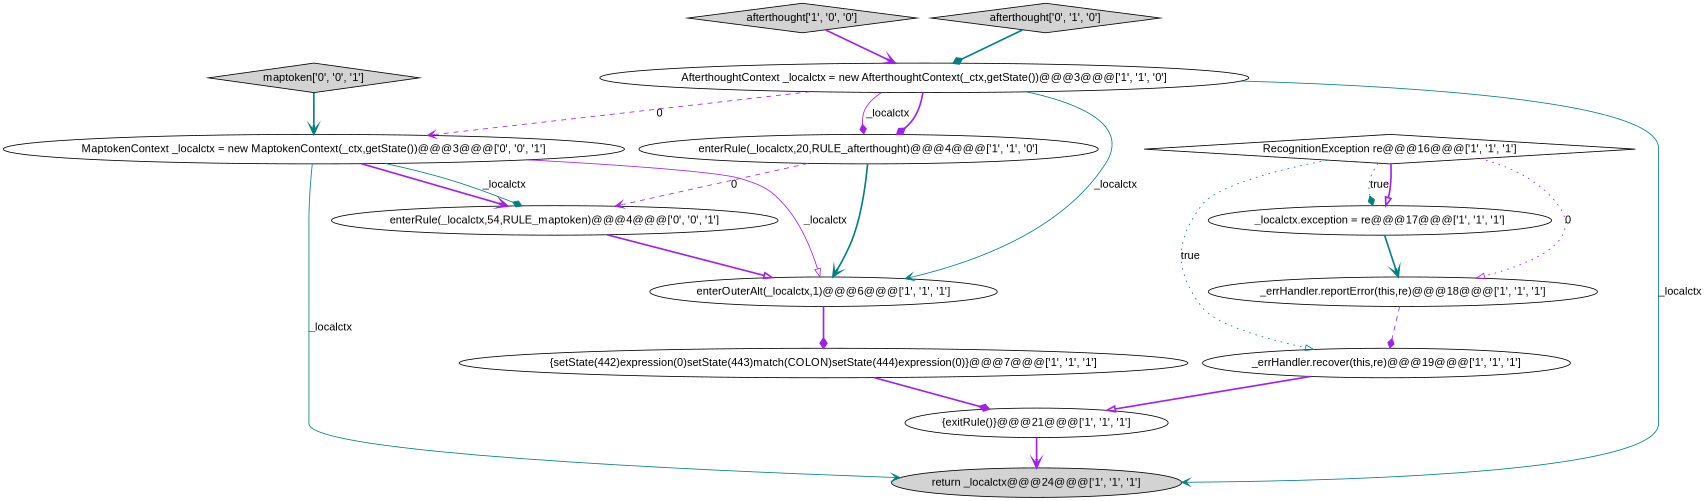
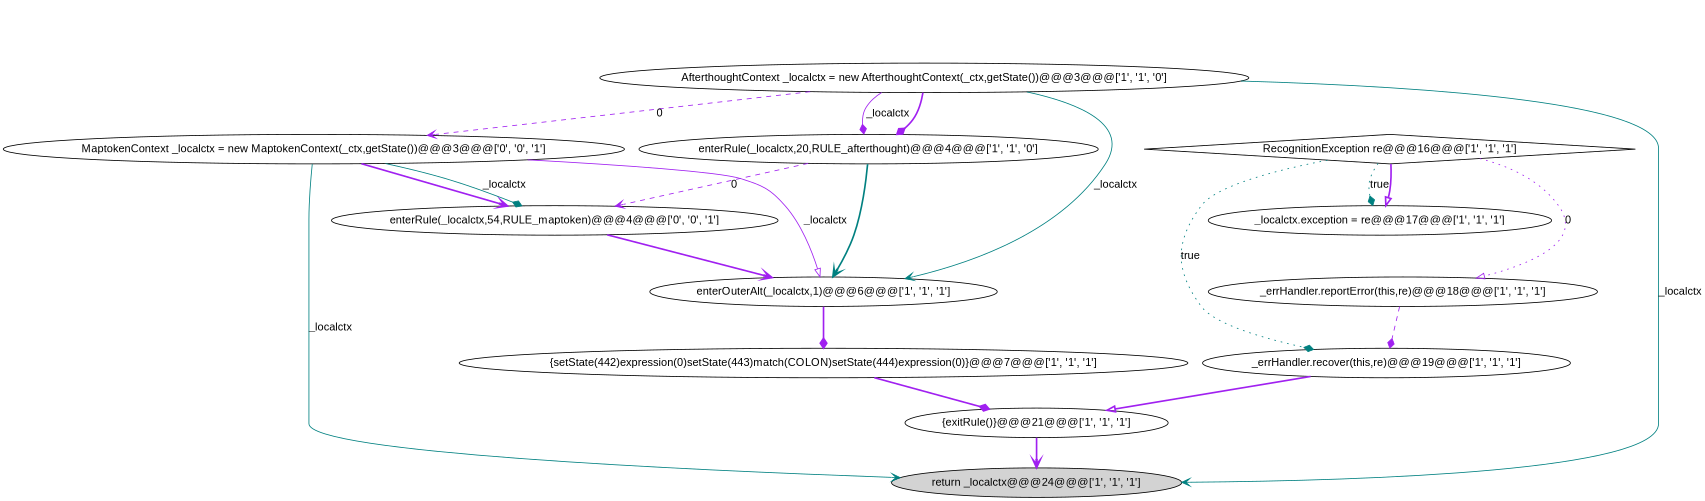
  digraph {
    fontname="Liberation Sans"
    node [fillcolor=white fontname="Liberation Sans" shape=ellipse style=filled]
    edge [arrowhead=vee color=purple fontname="Liberation Sans" style=bold]
-   n1 [fillcolor=lightgray label="afterthought['1', '0', '0']" shape=diamond]
    n2 [label="AfterthoughtContext _localctx = new AfterthoughtContext(_ctx,getState())@@@3@@@['1', '1', '0']"]
    n3 [label="enterRule(_localctx,20,RULE_afterthought)@@@4@@@['1', '1', '0']"]
    n4 [fillcolor=lightgray label="return _localctx@@@24@@@['1', '1', '1']"]
    n5 [label="MaptokenContext _localctx = new MaptokenContext(_ctx,getState())@@@3@@@['0', '0', '1']"]
    n6 [label="enterOuterAlt(_localctx,1)@@@6@@@['1', '1', '1']"]
    n7 [label="enterRule(_localctx,54,RULE_maptoken)@@@4@@@['0', '0', '1']"]
    n8 [label="{setState(442)expression(0)setState(443)match(COLON)setState(444)expression(0)}@@@7@@@['1', '1', '1']"]
    n9 [label="{exitRule()}@@@21@@@['1', '1', '1']"]
    n10 [label="_localctx.exception = re@@@17@@@['1', '1', '1']"]
    n11 [label="_errHandler.reportError(this,re)@@@18@@@['1', '1', '1']"]
    n12 [label="_errHandler.recover(this,re)@@@19@@@['1', '1', '1']"]
    n13 [label="RecognitionException re@@@16@@@['1', '1', '1']" shape=diamond]
-   n14 [fillcolor=lightgray label="afterthought['0', '1', '0']" shape=diamond]
-   n15 [fillcolor=lightgray label="maptoken['0', '0', '1']" shape=diamond]
-   n1 -> n2
    n2 -> n3 [arrowhead=diamond]
    n2 -> n3 [arrowhead=diamond label=_localctx style=solid]
    n2 -> n4 [color=teal label=_localctx style=solid]
    n2 -> n5 [label=0 style=dashed]
    n2 -> n6 [color=teal label=_localctx style=solid]
    n3 -> n6 [color=teal]
    n3 -> n7 [label=0 style=dashed]
    n5 -> n4 [color=teal label=_localctx style=solid]
    n5 -> n6 [arrowhead=onormal label=_localctx style=solid]
    n5 -> n7
    n5 -> n7 [arrowhead=diamond color=teal label=_localctx style=solid]
    n6 -> n8 [arrowhead=diamond]
-   n7 -> n6 [arrowhead=onormal]
+   n7 -> n6
    n8 -> n9 [arrowhead=diamond]
    n9 -> n4
-   n10 -> n11 [color=teal]
    n11 -> n12 [arrowhead=diamond style=dashed]
    n12 -> n9 [arrowhead=onormal]
    n13 -> n10 [arrowhead=diamond color=teal label=true style=dotted]
    n13 -> n10 [arrowhead=onormal]
    n13 -> n11 [arrowhead=onormal label=0 style=dotted]
-   n13 -> n12 [arrowhead=onormal color=teal label=true style=dotted]
-   n14 -> n2 [arrowhead=diamond color=teal]
-   n15 -> n5 [color=teal]
+   n13 -> n12 [arrowhead=diamond color=teal label=true style=dotted]
  }
